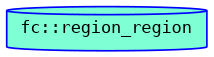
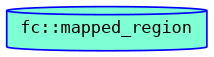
  digraph {
    rankdir=LR
    fontname="DejaVu Sans Mono"
-   n1 [color=blue fillcolor=aquamarine fontname="DejaVu Sans Mono" fontsize=10 height=0.2 label="fc::region_region" shape=cylinder style=filled width=0.4]
+   n1 [color=blue fillcolor=aquamarine fontname="DejaVu Sans Mono" fontsize=10 height=0.2 label="fc::mapped_region" shape=cylinder style=filled width=0.4]
  }
